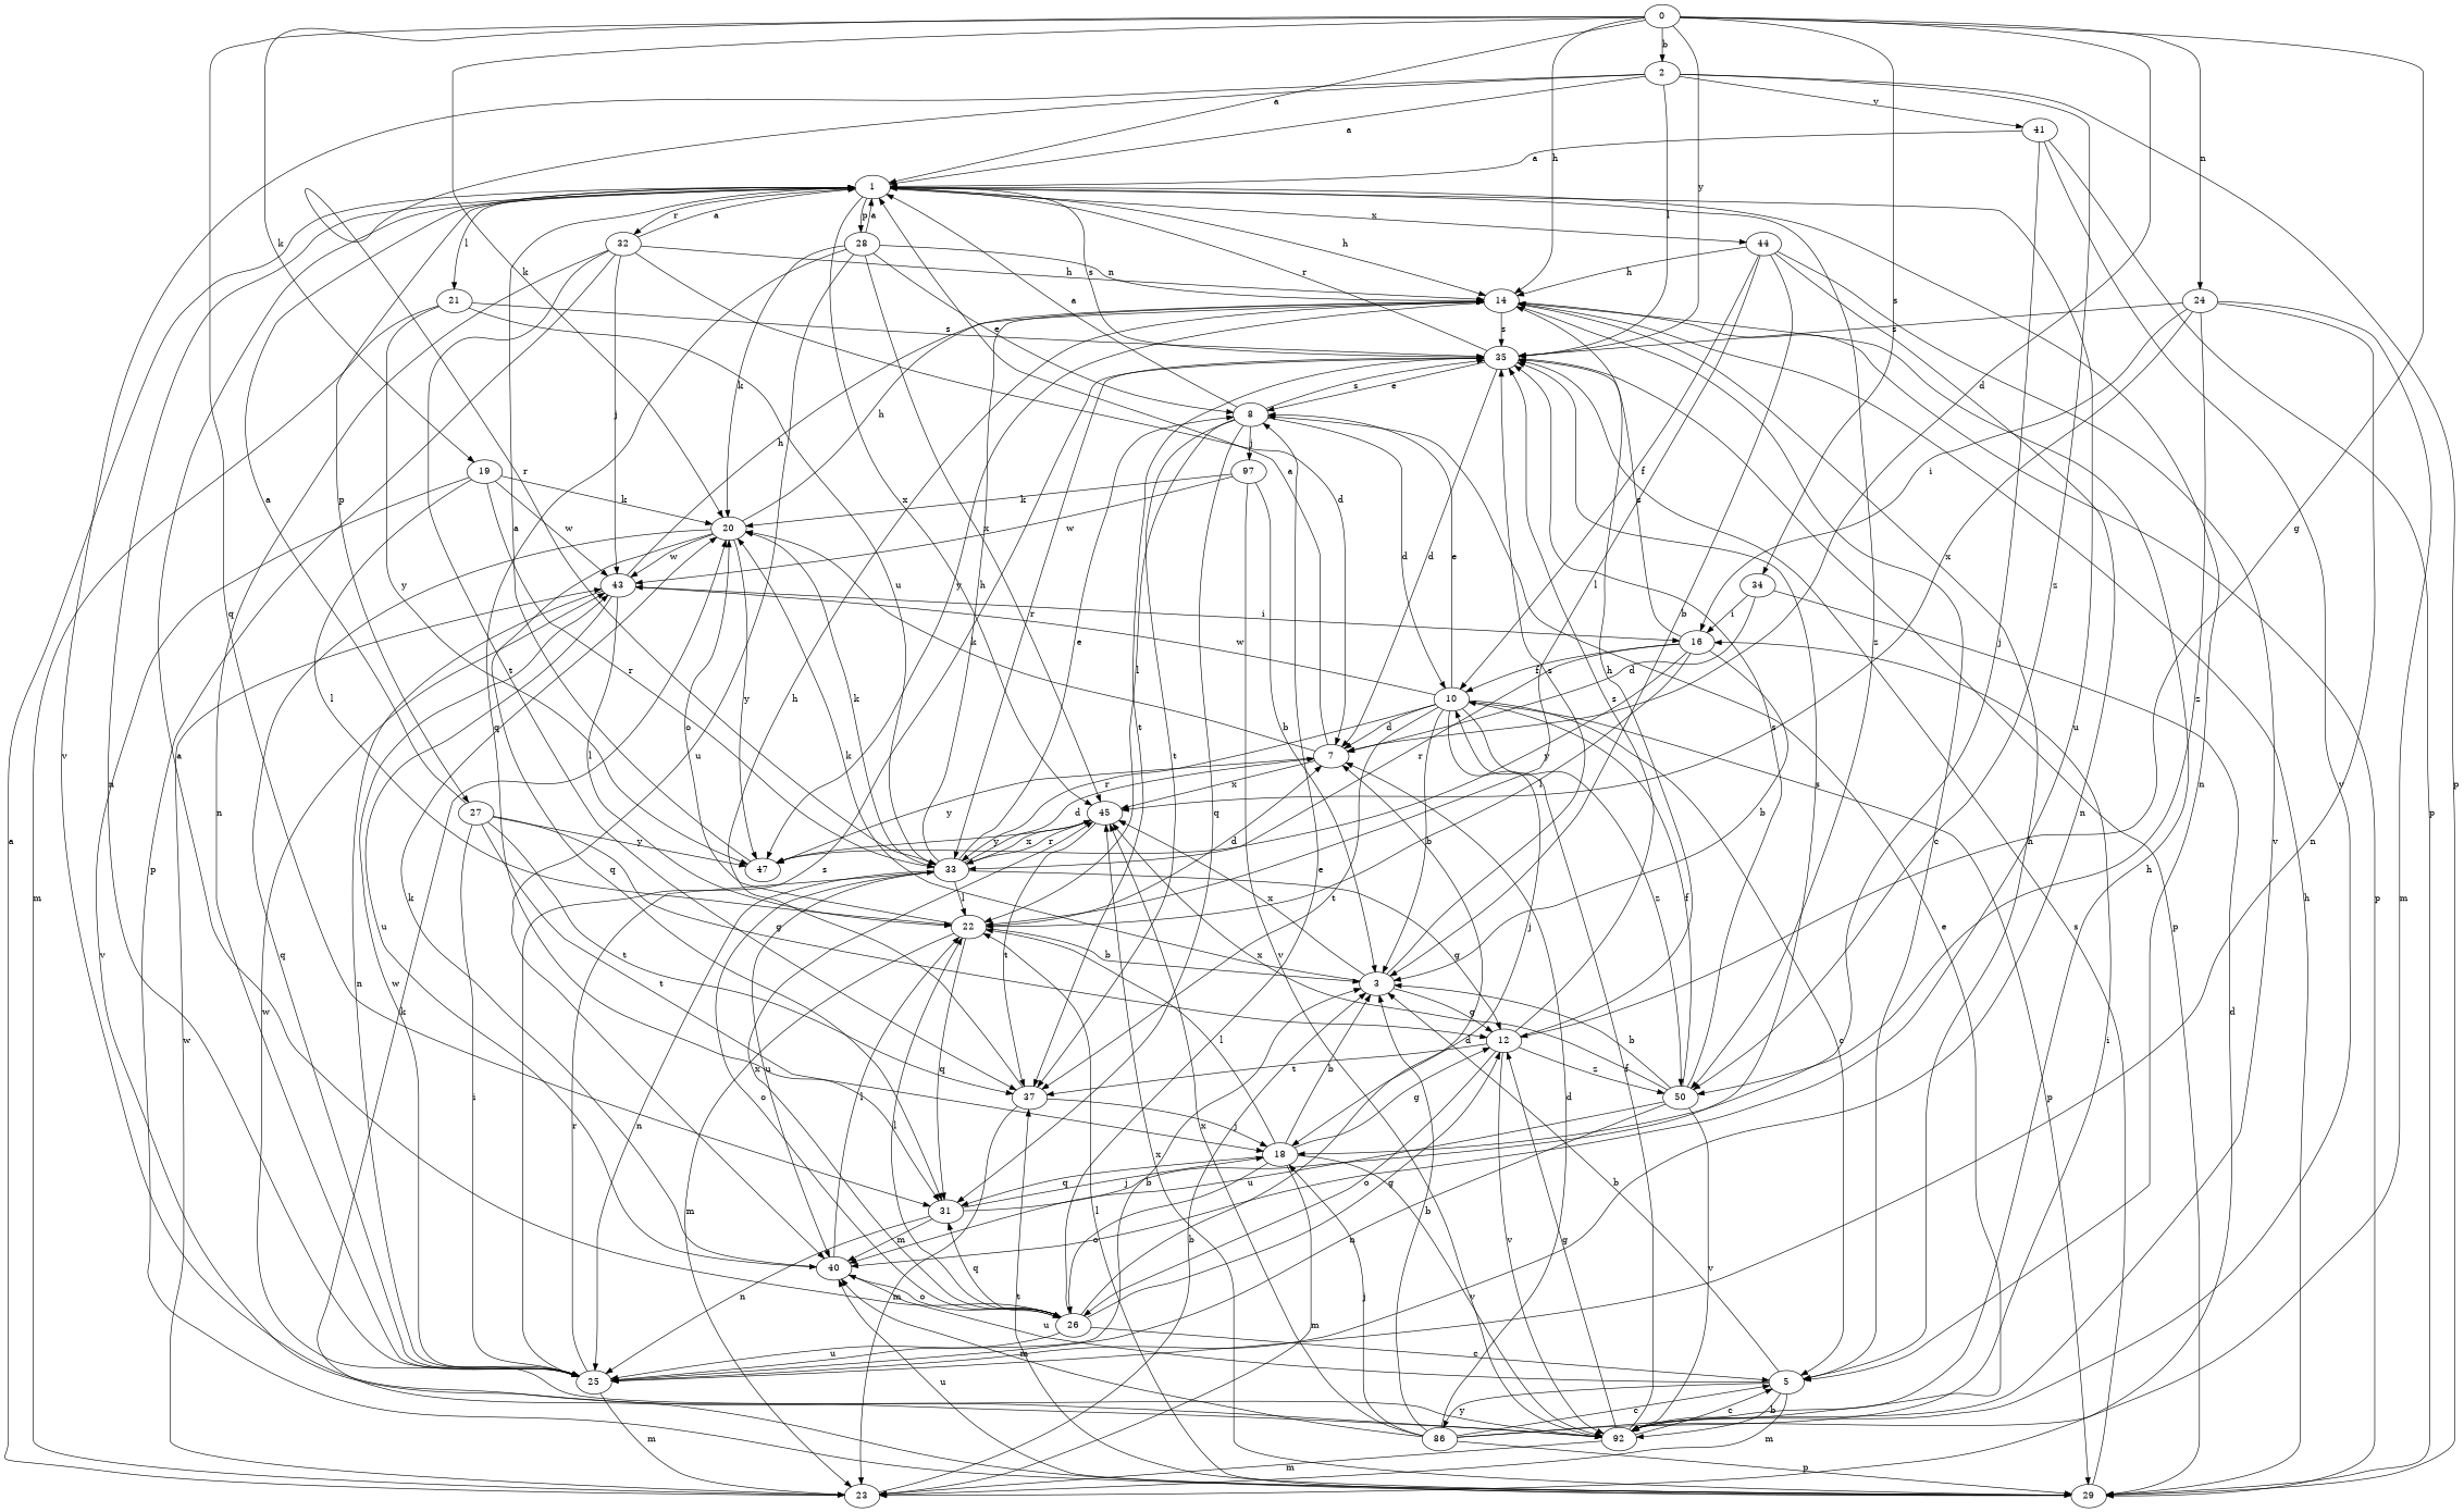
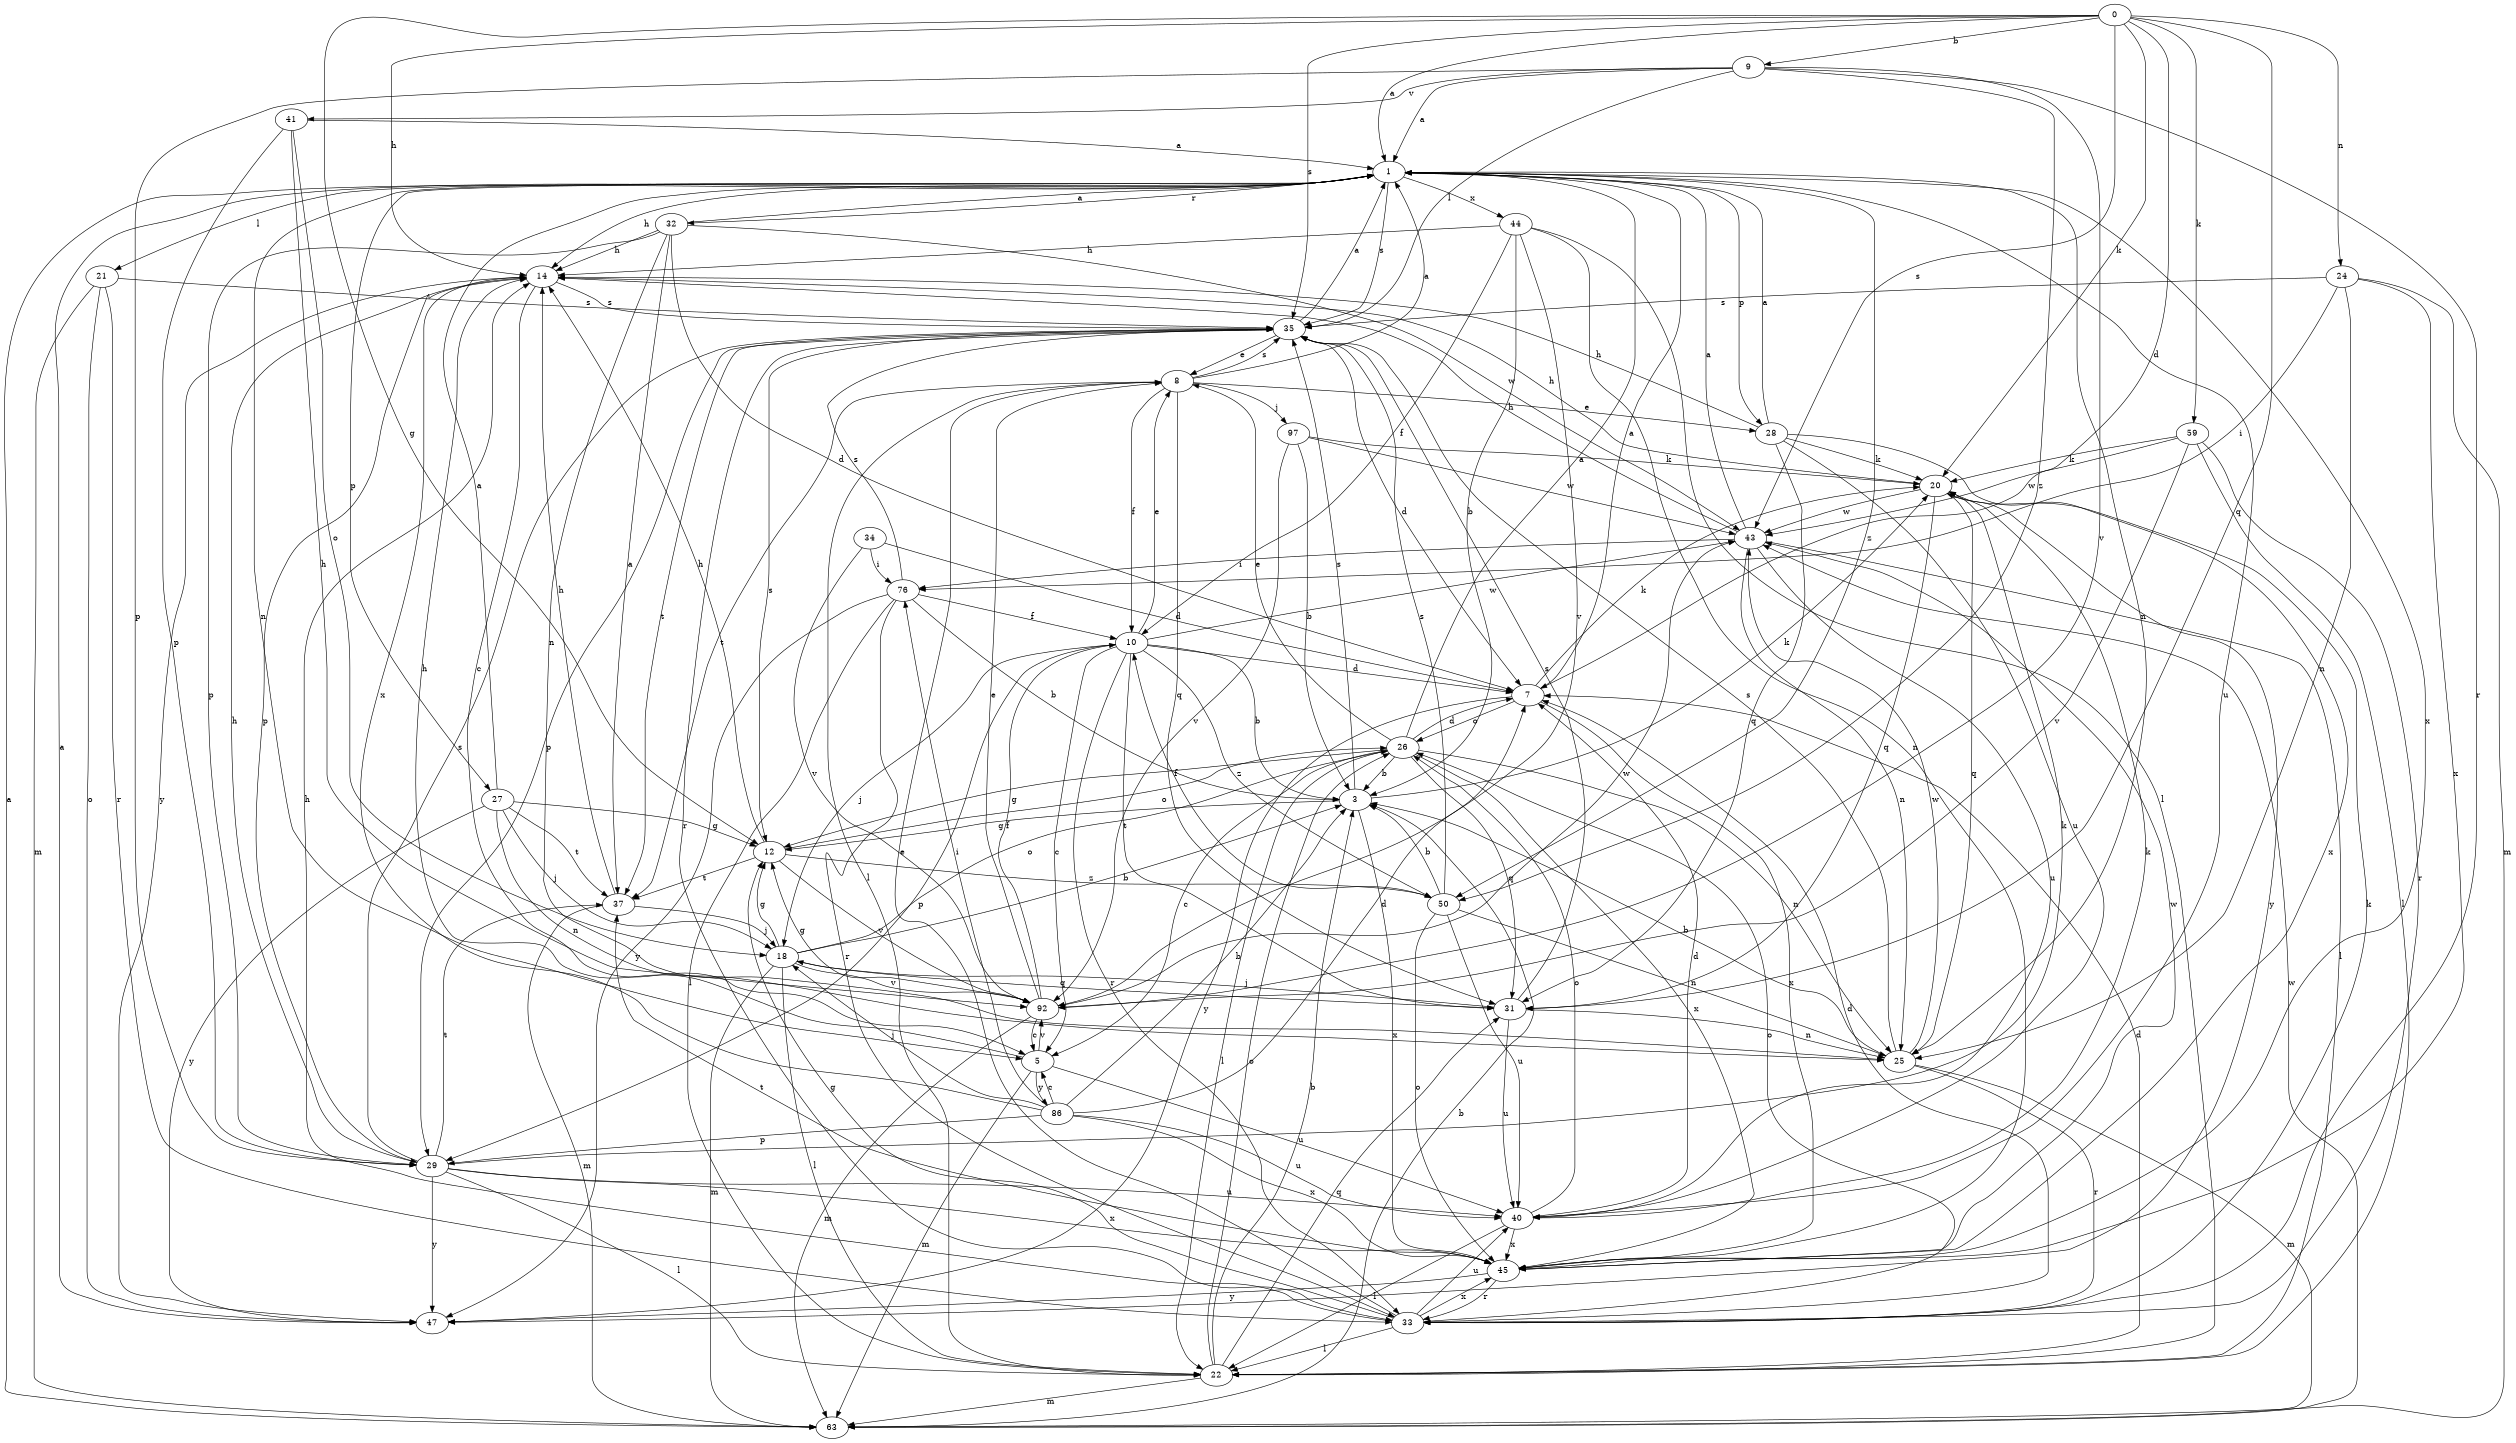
  strict digraph {
    0
    1
-   2
+   2 [label=9]
    7
    12
    14
-   19
+   19 [label=59]
    20
    24
    31
    34
    35
    5
    21
    25
    27
    28
    32
    40
    44
    45
    50
    29
    33
    41
    n26 [label=92]
    26
    47
    37
    22
    43
-   23
-   16
+   23 [label=63]
+   16 [label=76]
    18
    8
    n36 [label=86]
    3
    10
    n39 [label=97]
    0 -> 1 [label=a]
    0 -> 2 [label=b]
    0 -> 7 [label=d]
    0 -> 12 [label=g]
    0 -> 14 [label=h]
    0 -> 19 [label=k]
    0 -> 20 [label=k]
    0 -> 24 [label=n]
    0 -> 31 [label=q]
-   0 -> 34 [label=s]
-   0 -> 35 [label=y]
+   0 -> 43 [label=s]
+   0 -> 35 [label=s]
    1 -> 14 [label=h]
    1 -> 35 [label=s]
    1 -> 5 [label=n]
    1 -> 21 [label=l]
    1 -> 25 [label=n]
    1 -> 27 [label=p]
    1 -> 28 [label=p]
    1 -> 32 [label=r]
    1 -> 40 [label=u]
    1 -> 44 [label=x]
    1 -> 45 [label=x]
    1 -> 50 [label=z]
    2 -> 1 [label=a]
    2 -> 35 [label=l]
    2 -> 50 [label=z]
    2 -> 29 [label=p]
    2 -> 33 [label=r]
    2 -> 41 [label=v]
    2 -> n26 [label=v]
    7 -> 1 [label=a]
    7 -> 20 [label=k]
    7 -> 45 [label=x]
+   7 -> 26 [label=o]
    7 -> 47 [label=y]
    12 -> 14 [label=h]
-   12 -> 35 [label=s]
+   35 -> 12 [label=s]
    12 -> 50 [label=z]
    12 -> n26 [label=v]
    12 -> 26 [label=o]
    12 -> 37 [label=t]
    14 -> 35 [label=s]
    14 -> 5 [label=c]
    14 -> 29 [label=p]
    14 -> 47 [label=y]
    19 -> 20 [label=k]
    19 -> 33 [label=r]
    19 -> n26 [label=v]
    19 -> 22 [label=l]
    19 -> 43 [label=w]
    20 -> 14 [label=h]
    20 -> 31 [label=q]
    20 -> 25 [label=q]
    20 -> 47 [label=y]
    20 -> 43 [label=w]
    24 -> 35 [label=s]
    24 -> 25 [label=n]
    24 -> 45 [label=x]
-   24 -> 50 [label=z]
    24 -> 23 [label=m]
    24 -> 16 [label=i]
    31 -> 35 [label=s]
    31 -> 25 [label=n]
-   31 -> 40 [label=m]
+   31 -> 40 [label=u]
    31 -> 18 [label=j]
    34 -> 7 [label=d]
-   34 -> n26 [label=d]
+   34 -> n26 [label=v]
    34 -> 16 [label=i]
-   35 -> 1 [label=r]
+   35 -> 1 [label=a]
    35 -> 7 [label=d]
    35 -> 29 [label=p]
    35 -> 33 [label=r]
    35 -> 37 [label=t]
    35 -> 8 [label=e]
    5 -> 14 [label=h]
    5 -> 40 [label=u]
-   5 -> n26 [label=b]
+   5 -> n26 [label=v]
    5 -> 23 [label=m]
    5 -> n36 [label=y]
    21 -> 35 [label=s]
-   21 -> 33 [label=u]
-   21 -> 47 [label=y]
+   21 -> 33 [label=r]
+   21 -> 47 [label=o]
    21 -> 23 [label=m]
    25 -> 35 [label=s]
    25 -> 33 [label=r]
    25 -> 43 [label=w]
    25 -> 23 [label=m]
    25 -> 3 [label=b]
    27 -> 1 [label=a]
    27 -> 12 [label=g]
-   27 -> 25 [label=i]
+   27 -> 25 [label=n]
    27 -> 47 [label=y]
    27 -> 37 [label=t]
-   27 -> 18 [label=t]
+   27 -> 18 [label=j]
    28 -> 1 [label=a]
-   28 -> 14 [label=n]
+   28 -> 14 [label=h]
    28 -> 20 [label=k]
    28 -> 31 [label=q]
    28 -> 40 [label=u]
    28 -> 45 [label=x]
-   28 -> 8 [label=e]
+   8 -> 28 [label=e]
    32 -> 1 [label=a]
    32 -> 7 [label=d]
    32 -> 14 [label=h]
    32 -> 25 [label=n]
    32 -> 29 [label=p]
-   32 -> 37 [label=t]
-   32 -> 43 [label=j]
+   32 -> 37 [label=a]
+   32 -> 43 [label=w]
+   40 -> 7 [label=d]
    40 -> 20 [label=k]
+   40 -> 45 [label=x]
    40 -> 26 [label=o]
    40 -> 22 [label=l]
    44 -> 14 [label=h]
-   44 -> 25 [label=n]
+   44 -> 45 [label=n]
    44 -> n26 [label=v]
    44 -> 22 [label=l]
    44 -> 3 [label=b]
    44 -> 10 [label=f]
    45 -> 33 [label=r]
    45 -> 47 [label=y]
    45 -> 37 [label=t]
+   45 -> 43 [label=w]
    50 -> 35 [label=s]
    50 -> 25 [label=n]
    50 -> 40 [label=u]
-   50 -> 45 [label=x]
-   50 -> n26 [label=v]
+   50 -> 45 [label=o]
    50 -> 3 [label=b]
    50 -> 10 [label=f]
    29 -> 14 [label=h]
    29 -> 20 [label=k]
    29 -> 35 [label=s]
    29 -> 40 [label=u]
    29 -> 45 [label=x]
+   29 -> 47 [label=y]
    29 -> 37 [label=t]
    29 -> 22 [label=l]
    33 -> 7 [label=d]
    33 -> 12 [label=g]
    33 -> 14 [label=h]
    33 -> 20 [label=k]
-   33 -> 25 [label=n]
    33 -> 40 [label=u]
    33 -> 45 [label=x]
    33 -> 26 [label=o]
    33 -> 22 [label=l]
    33 -> 8 [label=e]
    41 -> 1 [label=a]
    41 -> 29 [label=p]
-   41 -> n26 [label=v]
-   41 -> 18 [label=j]
+   41 -> n26 [label=h]
+   41 -> 18 [label=o]
    n26 -> 12 [label=g]
    n26 -> 5 [label=c]
    n26 -> 43 [label=w]
    n26 -> 23 [label=m]
    n26 -> 8 [label=e]
    n26 -> 10 [label=f]
    26 -> 1 [label=a]
    26 -> 7 [label=d]
    26 -> 12 [label=g]
    26 -> 31 [label=q]
    26 -> 5 [label=c]
-   26 -> 25 [label=u]
+   26 -> 25 [label=n]
    26 -> 45 [label=x]
    26 -> 22 [label=l]
    26 -> 8 [label=e]
-   5 -> 3 [label=b]
+   26 -> 3 [label=b]
    47 -> 1 [label=a]
    37 -> 14 [label=h]
    37 -> 23 [label=m]
    37 -> 18 [label=j]
    22 -> 7 [label=d]
    22 -> 31 [label=q]
-   22 -> 20 [label=o]
+   22 -> 26 [label=o]
    22 -> 23 [label=m]
    22 -> 3 [label=b]
+   43 -> 1 [label=a]
    43 -> 14 [label=h]
    43 -> 25 [label=n]
    43 -> 40 [label=u]
    43 -> 22 [label=l]
    43 -> 16 [label=i]
    23 -> 1 [label=a]
    23 -> 43 [label=w]
    23 -> 3 [label=b]
    16 -> 35 [label=s]
    16 -> 33 [label=r]
    16 -> 47 [label=y]
    16 -> 22 [label=l]
    16 -> 3 [label=b]
    16 -> 10 [label=f]
    18 -> 12 [label=g]
    18 -> 31 [label=q]
    18 -> n26 [label=v]
    18 -> 26 [label=o]
    18 -> 22 [label=l]
    18 -> 23 [label=m]
    18 -> 3 [label=b]
    8 -> 1 [label=a]
    8 -> 31 [label=q]
    8 -> 35 [label=s]
    8 -> 37 [label=t]
    8 -> 22 [label=l]
-   8 -> 10 [label=d]
+   8 -> 10 [label=f]
    8 -> n39 [label=j]
    n36 -> 7 [label=d]
-   n36 -> 14 [label=h]
+   n36 -> 14 [label=x]
    n36 -> 5 [label=c]
-   n36 -> 40 [label=m]
+   n36 -> 40 [label=u]
    n36 -> 45 [label=x]
    n36 -> 29 [label=p]
    n36 -> 16 [label=i]
    n36 -> 18 [label=j]
    n36 -> 3 [label=b]
    3 -> 12 [label=g]
    3 -> 20 [label=k]
    3 -> 35 [label=s]
    3 -> 45 [label=x]
    10 -> 7 [label=d]
    10 -> 5 [label=c]
    10 -> 50 [label=z]
    10 -> 29 [label=p]
    10 -> 33 [label=r]
-   10 -> 37 [label=t]
+   10 -> 31 [label=t]
    10 -> 43 [label=w]
    10 -> 18 [label=j]
    10 -> 8 [label=e]
    10 -> 3 [label=b]
    n39 -> 20 [label=k]
    n39 -> n26 [label=v]
    n39 -> 43 [label=w]
    n39 -> 3 [label=b]
  }
